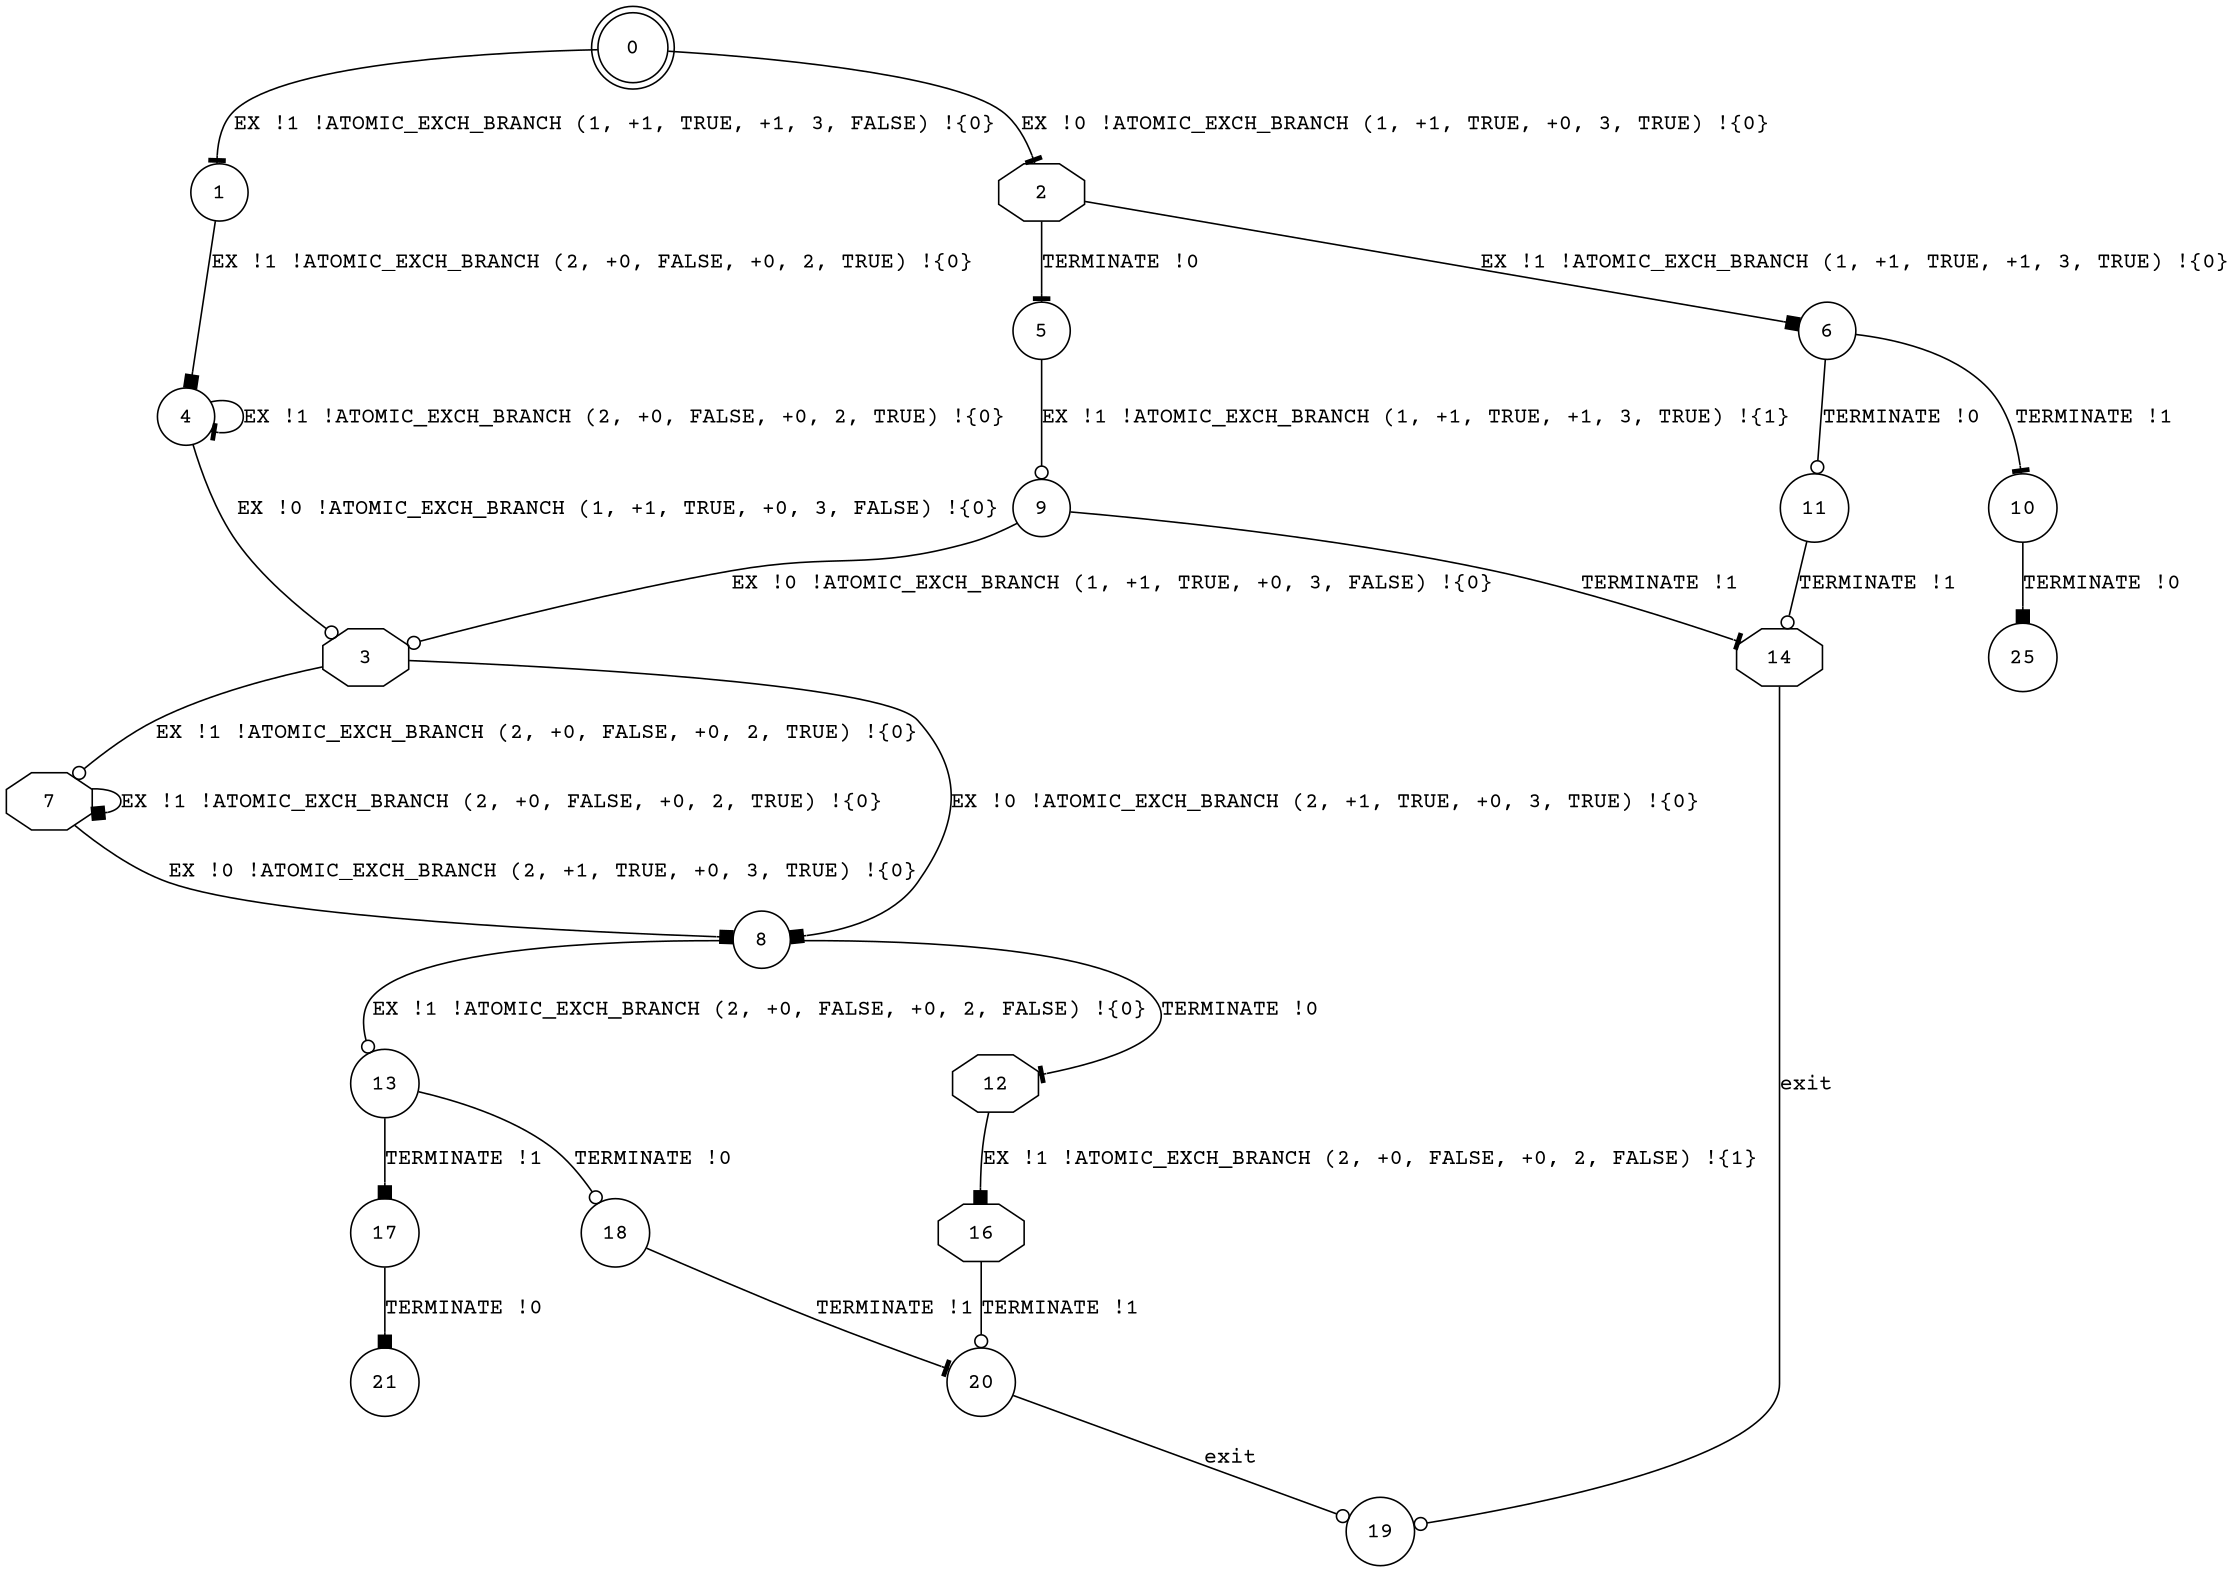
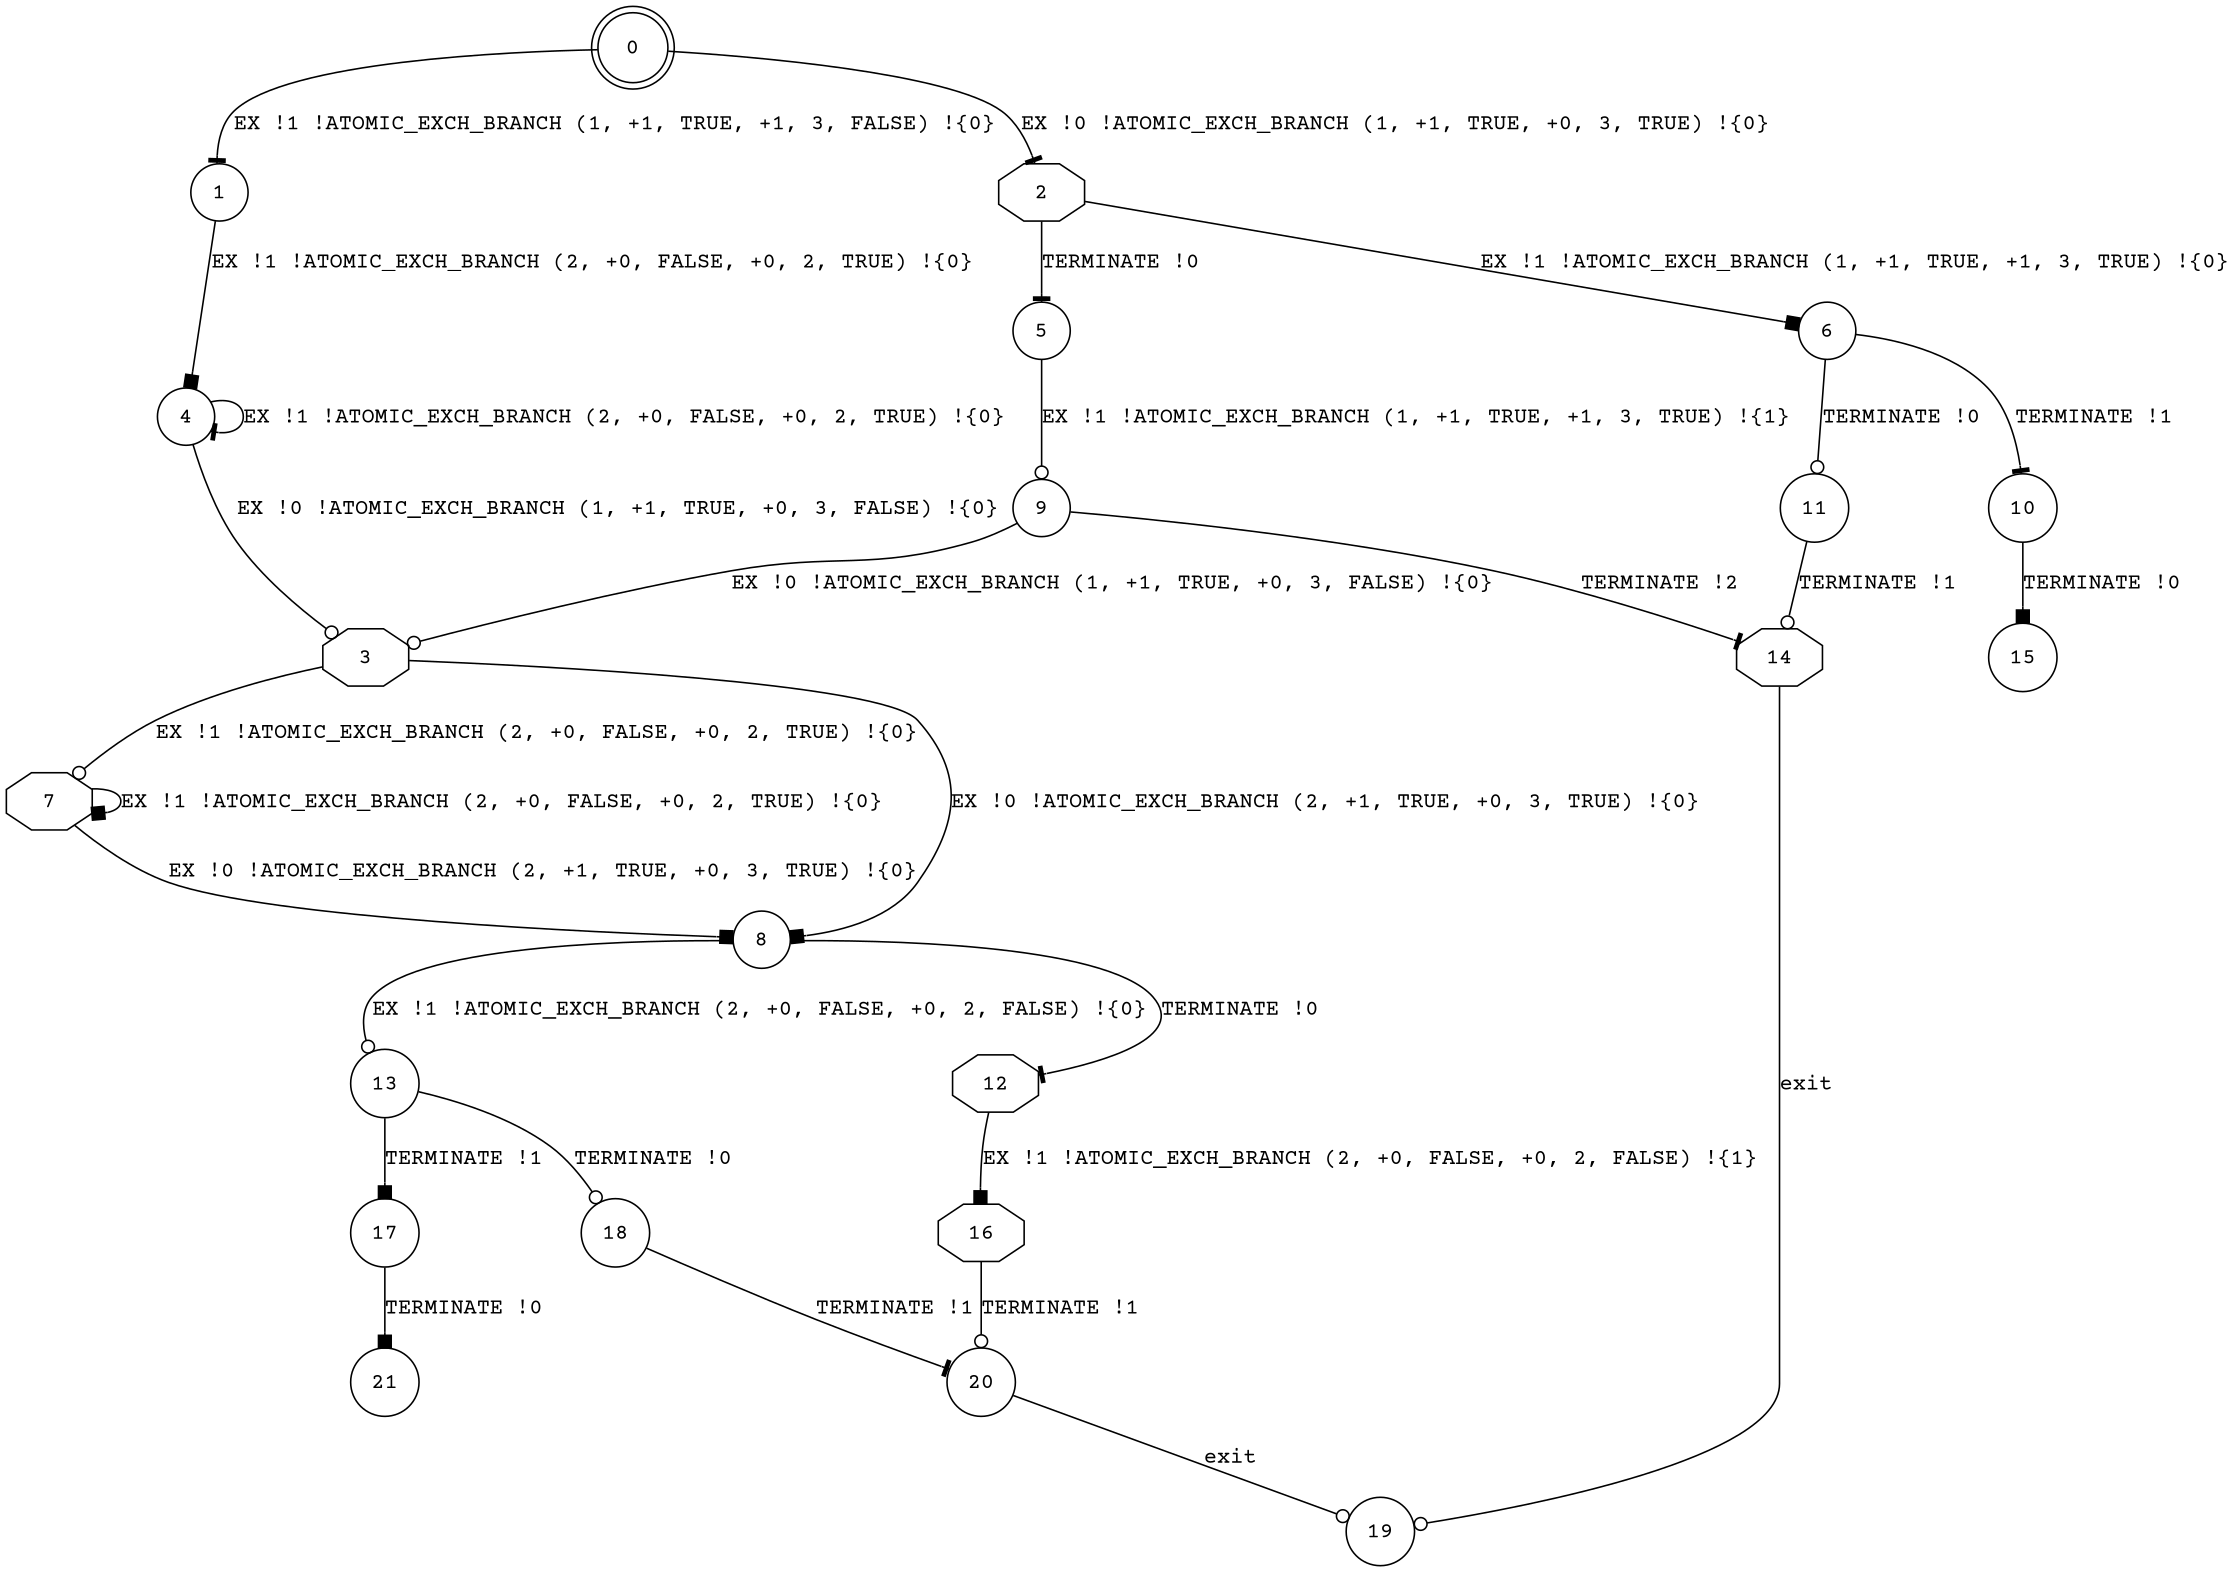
  digraph {
    fontname="Courier Prime"
    node [fontname="Courier Prime" shape=circle]
    edge [arrowhead=odot fontname="Courier Prime"]
    0 [peripheries=2]
    1
    2 [shape=octagon]
    4
    5
    6
    3 [shape=octagon]
    7 [shape=octagon]
    8
    9
    10
    11
    12 [shape=octagon]
    13
    14 [shape=octagon]
-   15 [label=25]
+   15
    16 [shape=octagon]
    17
    18
    19
    20
    21
    0 -> 1 [arrowhead=tee label="EX !1 !ATOMIC_EXCH_BRANCH (1, +1, TRUE, +1, 3, FALSE) !{0}"]
    0 -> 2 [arrowhead=tee label="EX !0 !ATOMIC_EXCH_BRANCH (1, +1, TRUE, +0, 3, TRUE) !{0}"]
    1 -> 4 [arrowhead=box label="EX !1 !ATOMIC_EXCH_BRANCH (2, +0, FALSE, +0, 2, TRUE) !{0}"]
    2 -> 5 [arrowhead=tee label="TERMINATE !0"]
    2 -> 6 [arrowhead=box label="EX !1 !ATOMIC_EXCH_BRANCH (1, +1, TRUE, +1, 3, TRUE) !{0}"]
    4 -> 4 [arrowhead=tee label="EX !1 !ATOMIC_EXCH_BRANCH (2, +0, FALSE, +0, 2, TRUE) !{0}"]
    4 -> 3 [label="EX !0 !ATOMIC_EXCH_BRANCH (1, +1, TRUE, +0, 3, FALSE) !{0}"]
    5 -> 9 [label="EX !1 !ATOMIC_EXCH_BRANCH (1, +1, TRUE, +1, 3, TRUE) !{1}"]
    6 -> 10 [arrowhead=tee label="TERMINATE !1"]
    6 -> 11 [label="TERMINATE !0"]
    3 -> 7 [label="EX !1 !ATOMIC_EXCH_BRANCH (2, +0, FALSE, +0, 2, TRUE) !{0}"]
    3 -> 8 [arrowhead=box label="EX !0 !ATOMIC_EXCH_BRANCH (2, +1, TRUE, +0, 3, TRUE) !{0}"]
    7 -> 7 [arrowhead=box label="EX !1 !ATOMIC_EXCH_BRANCH (2, +0, FALSE, +0, 2, TRUE) !{0}"]
    7 -> 8 [arrowhead=box label="EX !0 !ATOMIC_EXCH_BRANCH (2, +1, TRUE, +0, 3, TRUE) !{0}"]
    8 -> 12 [arrowhead=tee label="TERMINATE !0"]
    8 -> 13 [label="EX !1 !ATOMIC_EXCH_BRANCH (2, +0, FALSE, +0, 2, FALSE) !{0}"]
    9 -> 3 [label="EX !0 !ATOMIC_EXCH_BRANCH (1, +1, TRUE, +0, 3, FALSE) !{0}"]
-   9 -> 14 [arrowhead=tee label="TERMINATE !1"]
+   9 -> 14 [arrowhead=tee label="TERMINATE !2"]
    10 -> 15 [arrowhead=box label="TERMINATE !0"]
    11 -> 14 [label="TERMINATE !1"]
    12 -> 16 [arrowhead=box label="EX !1 !ATOMIC_EXCH_BRANCH (2, +0, FALSE, +0, 2, FALSE) !{1}"]
    13 -> 17 [arrowhead=box label="TERMINATE !1"]
    13 -> 18 [label="TERMINATE !0"]
    14 -> 19 [label=exit]
    16 -> 20 [label="TERMINATE !1"]
    17 -> 21 [arrowhead=box label="TERMINATE !0"]
    18 -> 20 [arrowhead=tee label="TERMINATE !1"]
    20 -> 19 [label=exit]
  }
